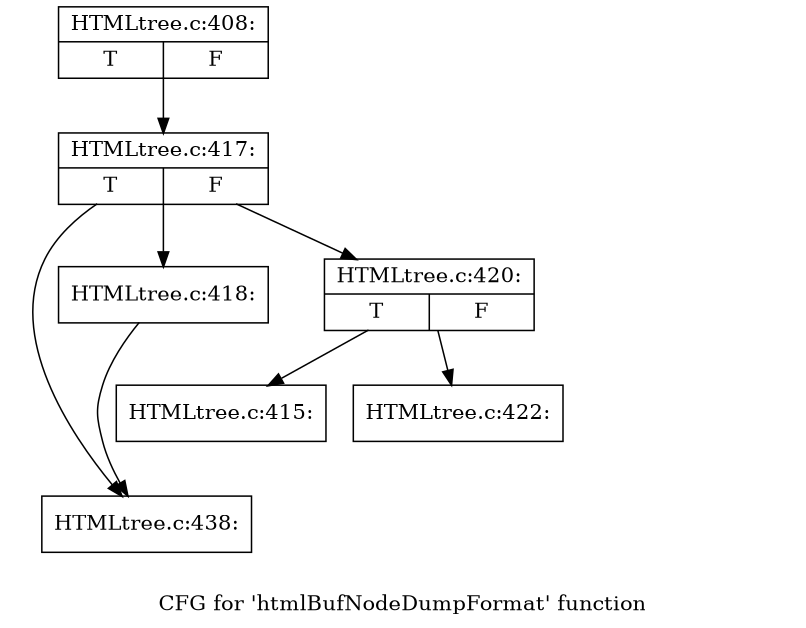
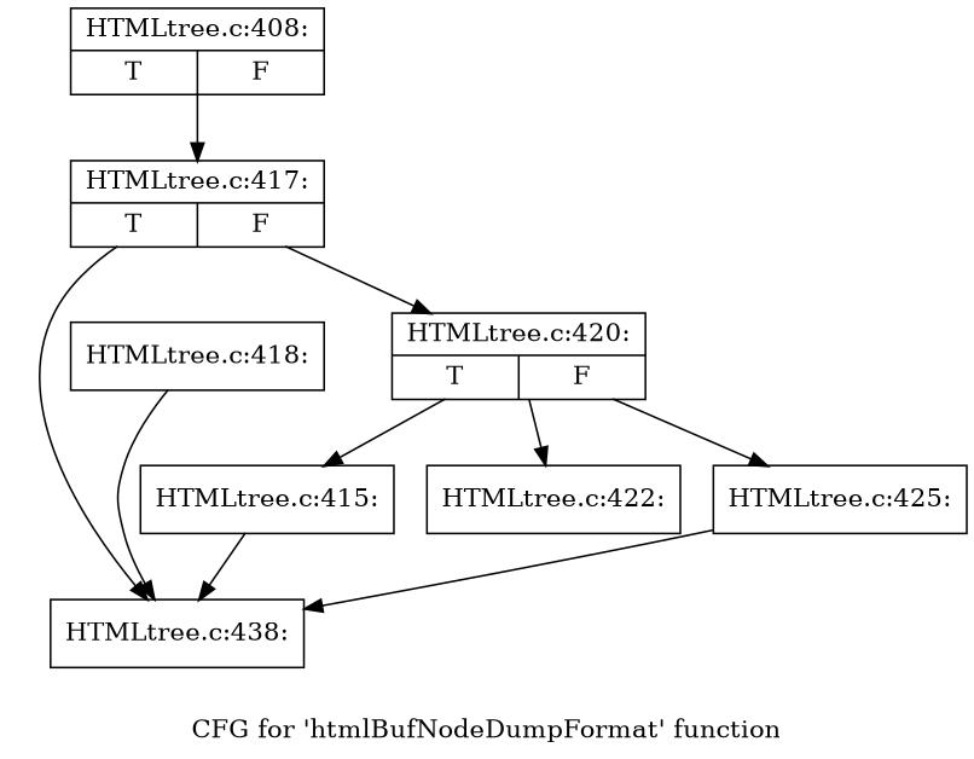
  digraph {
    label="CFG for 'htmlBufNodeDumpFormat' function"
    node [shape=record]
    n1 [label="{HTMLtree.c:408:|{<s0>T|<s1>F}}"]
    n2 [label="{HTMLtree.c:417:|{<s0>T|<s1>F}}"]
    n3 [label="{HTMLtree.c:415:}"]
    n4 [label="{HTMLtree.c:438:}"]
    n5 [label="{HTMLtree.c:418:}"]
    n6 [label="{HTMLtree.c:420:|{<s0>T|<s1>F}}"]
    n7 [label="{HTMLtree.c:422:}"]
+   n8 [label="{HTMLtree.c:425:}"]
    n1 -> n2
    n2 -> n4
-   n2 -> n5
    n2 -> n6
+   n3 -> n4
    n5 -> n4
    n6 -> n3
    n6 -> n7
+   n6 -> n8
+   n8 -> n4
  }
